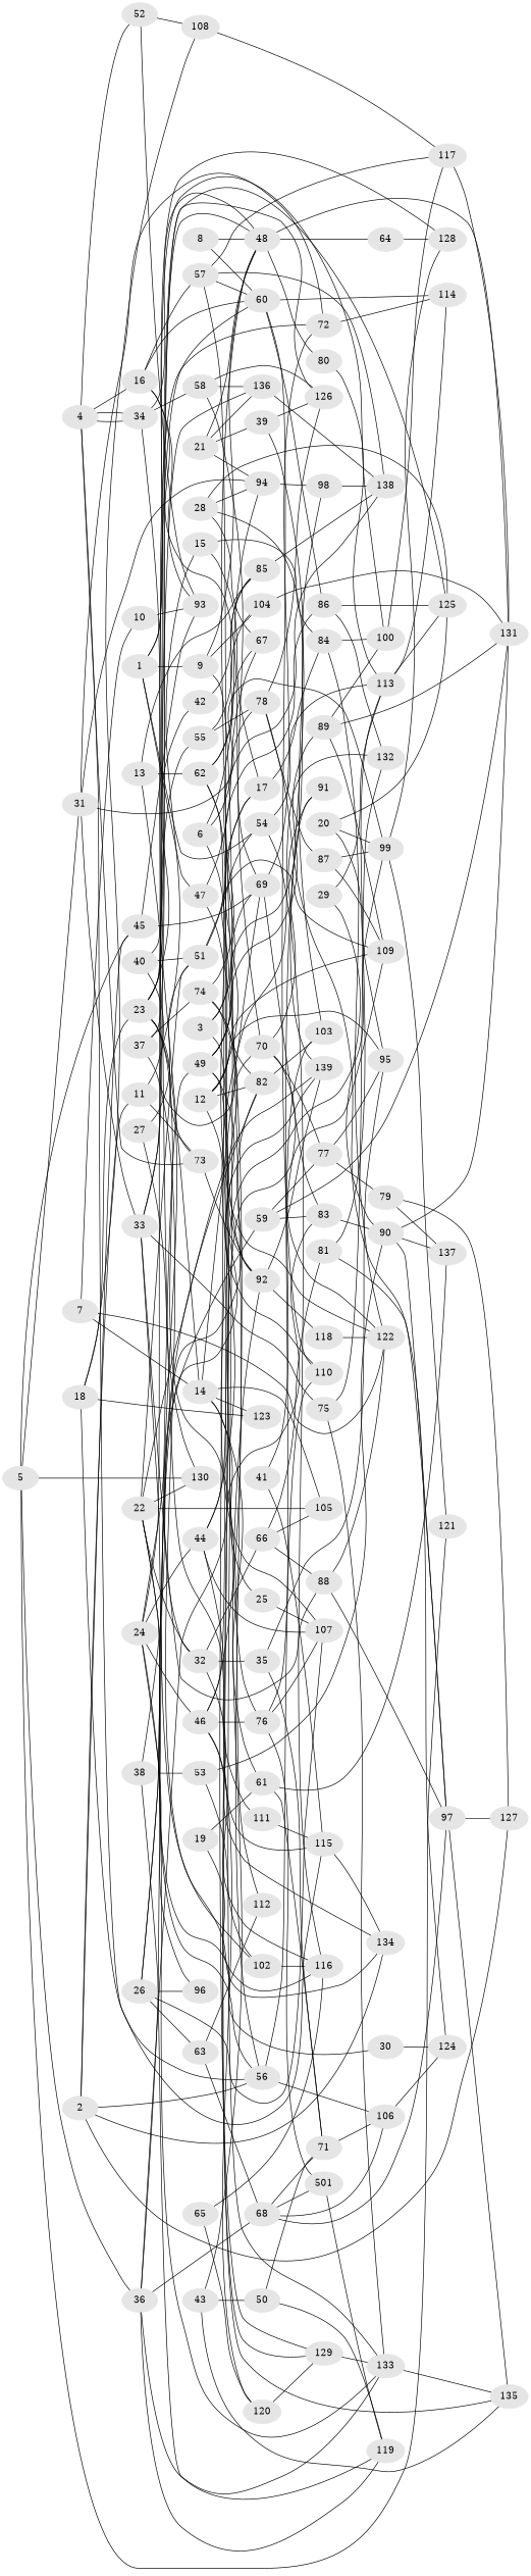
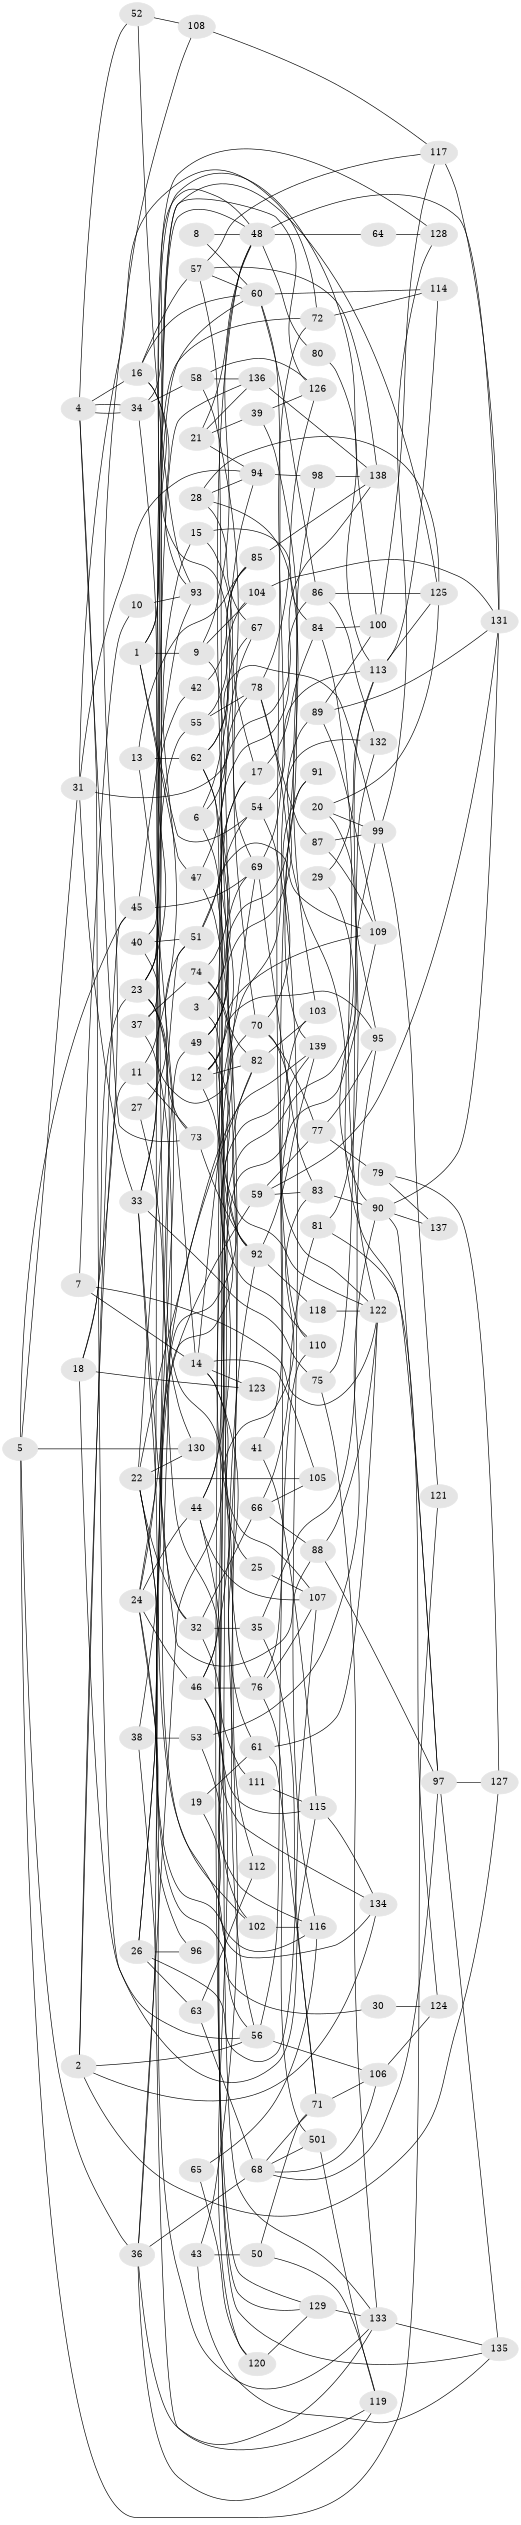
  graph {
    rankdir=LR
    node [color=gray90 style=filled]
    1
    9
    47
    54
    100
    128
    48
    104
    133
    56
    67
    116
    113
    117
    2
    11
    45
    127
    134
    73
    15
    93
    69
    110
    106
    3
    17
    109
    129
    84
    4
    16
    34
    52
    115
    60
    57
    58
    108
    92
    5
    31
    36
    121
    130
    94
    99
    72
    33
    49
    68
    83
    119
    6
    78
    124
    126
    87
    139
    118
    98
    7
    10
    14
    122
    25
    61
    105
    123
    8
    64
    80
    131
    86
    114
    135
    12
    82
    95
    107
    103
    13
    62
    85
    138
    71
    137
    76
    18
    23
    125
    32
    42
    112
    19
    20
    21
    39
    136
    22
    30
    51
    35
    66
    24
    44
    46
    59
    96
    111
    132
    120
    77
    26
    63
    27
    28
    29
    90
    97
    55
    75
    88
    102
    81
    70
    89
    n128 [label=501]
    37
    74
    38
    53
    40
    91
    41
    43
    50
    79
    65
    1 -- 9
    1 -- 47
    1 -- 54
    1 -- 100
    1 -- 128
    9 -- 48
    9 -- 104
    9 -- 133
    47 -- 56
    47 -- 67
    54 -- 116
    54 -- 113
    100 -- 117
    48 -- 64
    48 -- 80
    48 -- 131
    104 -- 131
    133 -- 135
    56 -- 110
    56 -- 106
    113 -- 114
    113 -- 125
    117 -- 131
    2 -- 56
    2 -- 11
    2 -- 45
    2 -- 127
    2 -- 134
    11 -- 73
    11 -- 15
    45 -- 93
    45 -- 69
    73 -- 92
    15 -- 17
    15 -- 84
    69 -- 72
    69 -- 83
    106 -- 124
    3 -- 17
    3 -- 109
    3 -- 129
    17 -- 84
    129 -- 133
    84 -- 100
    84 -- 122
    4 -- 73
    4 -- 16
    4 -- 34
    4 -- 34
    4 -- 52
    4 -- 115
    16 -- 93
    16 -- 69
    16 -- 60
    16 -- 57
    34 -- 48
    34 -- 115
    34 -- 58
    52 -- 93
    52 -- 108
    115 -- 134
    60 -- 110
    60 -- 86
    60 -- 114
    57 -- 117
    57 -- 60
    57 -- 138
    57 -- 76
    58 -- 126
    58 -- 136
    58 -- 70
    108 -- 117
    92 -- 139
    92 -- 118
    5 -- 45
    5 -- 31
    5 -- 36
    5 -- 121
    5 -- 130
    31 -- 94
    31 -- 99
    31 -- 72
    31 -- 33
    36 -- 133
    36 -- 49
    36 -- 68
    36 -- 83
    36 -- 119
    94 -- 98
    99 -- 128
    99 -- 121
    72 -- 114
    33 -- 60
    33 -- 55
    33 -- 75
    33 -- 88
    33 -- 102
    49 -- 69
    49 -- 110
    49 -- 98
    49 -- 135
    49 -- 89
    68 -- 106
    68 -- 71
    68 -- 97
    68 -- n128
    83 -- 90
    6 -- 92
    6 -- 94
    6 -- 78
    78 -- 124
    78 -- 126
    78 -- 87
    87 -- 109
    87 -- 99
    118 -- 122
    98 -- 138
    7 -- 10
    7 -- 14
    7 -- 122
    10 -- 93
    14 -- 69
    14 -- 25
    14 -- 61
    14 -- 105
    14 -- 123
    25 -- 107
    61 -- 71
-   61 -- 137
+   61 -- 122
    8 -- 48
    8 -- 60
    64 -- 128
    80 -- 113
    86 -- 125
    86 -- 132
    12 -- 17
    12 -- 109
    12 -- 82
    12 -- 95
    12 -- 107
    82 -- 103
    13 -- 14
    13 -- 62
    13 -- 85
    62 -- 104
    62 -- 67
    62 -- 129
    62 -- 122
    85 -- 138
    71 -- 106
    76 -- 107
    76 -- n128
    76 -- 91
    18 -- 56
    18 -- 108
    18 -- 123
    18 -- 23
    23 -- 73
    23 -- 72
    23 -- 125
    23 -- 32
    23 -- 42
    23 -- 112
    32 -- 134
    32 -- 35
    32 -- 66
    42 -- 85
    19 -- 116
    19 -- 61
    20 -- 99
    20 -- 95
    20 -- 125
    21 -- 48
    21 -- 94
    21 -- 39
    21 -- 136
    39 -- 126
    39 -- 103
    136 -- 138
    22 -- 56
    22 -- 130
    22 -- 139
    22 -- 105
    22 -- 32
    22 -- 30
    22 -- 51
    30 -- 124
    51 -- 54
    51 -- 138
    35 -- 95
    35 -- 71
    66 -- 105
    66 -- 88
    66 -- 81
    24 -- 133
    24 -- 136
    24 -- 44
    24 -- 46
    24 -- 59
    24 -- 96
    44 -- 99
    44 -- 107
    44 -- 111
    44 -- 132
    46 -- 48
    46 -- 116
    46 -- 109
    46 -- 76
    46 -- 120
    59 -- 83
    59 -- 131
    59 -- 77
    111 -- 115
    120 -- 129
    77 -- 95
    77 -- 79
    26 -- 139
    26 -- 82
    26 -- 107
    26 -- 96
    26 -- 63
    63 -- 68
    63 -- 112
    27 -- 130
    27 -- 51
    28 -- 67
    28 -- 94
    28 -- 139
    28 -- 125
    29 -- 113
    29 -- 90
    90 -- 131
    90 -- 137
    90 -- 97
    97 -- 127
    97 -- 135
    55 -- 78
    55 -- 85
    75 -- 133
    75 -- 132
    88 -- 122
    88 -- 97
    102 -- 116
    81 -- 113
    81 -- 97
    70 -- 122
    70 -- 77
    70 -- 91
    89 -- 100
    89 -- 109
    89 -- 131
    n128 -- 119
    37 -- 48
    37 -- 134
    37 -- 74
    74 -- 92
    74 -- 86
    74 -- 82
    38 -- 119
    38 -- 82
    38 -- 53
    53 -- 90
    53 -- 102
    40 -- 126
    40 -- 51
    40 -- 70
    41 -- 115
    41 -- 103
    43 -- 92
    43 -- 135
    43 -- 50
    50 -- 119
    50 -- 71
    79 -- 127
    79 -- 137
    65 -- 116
    65 -- 120
  }
